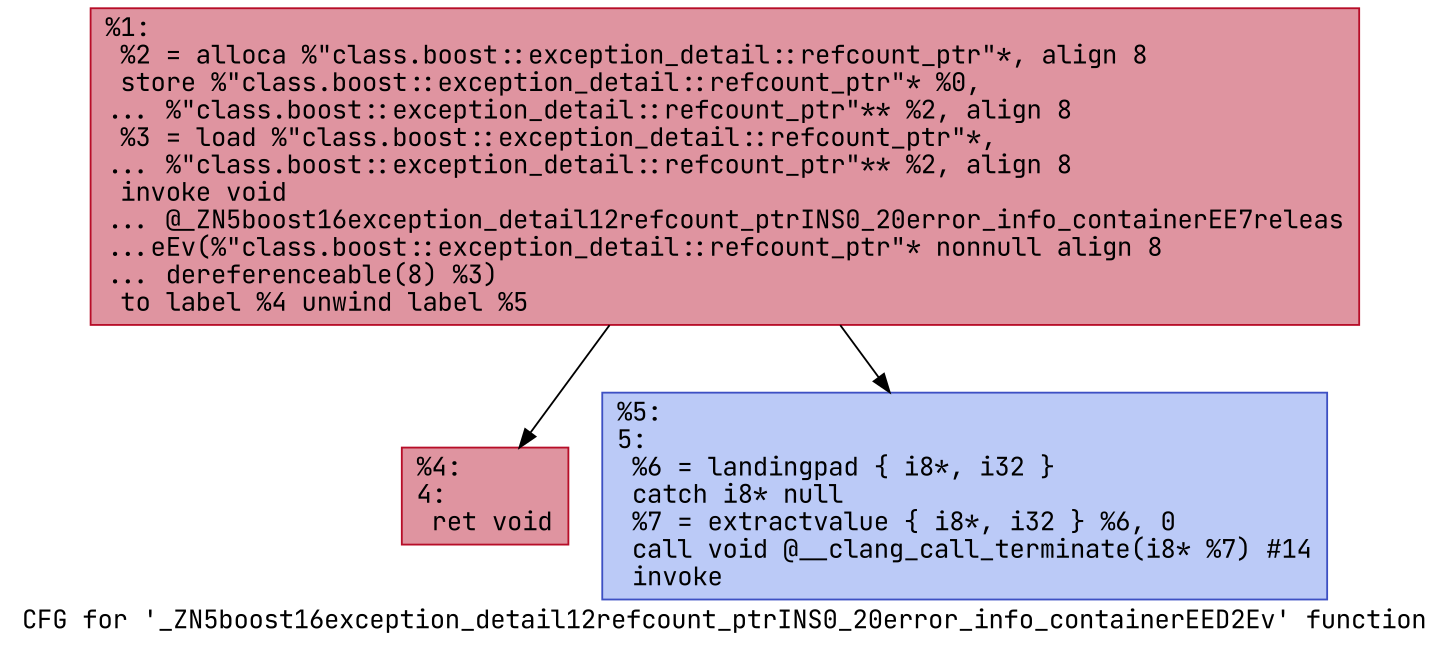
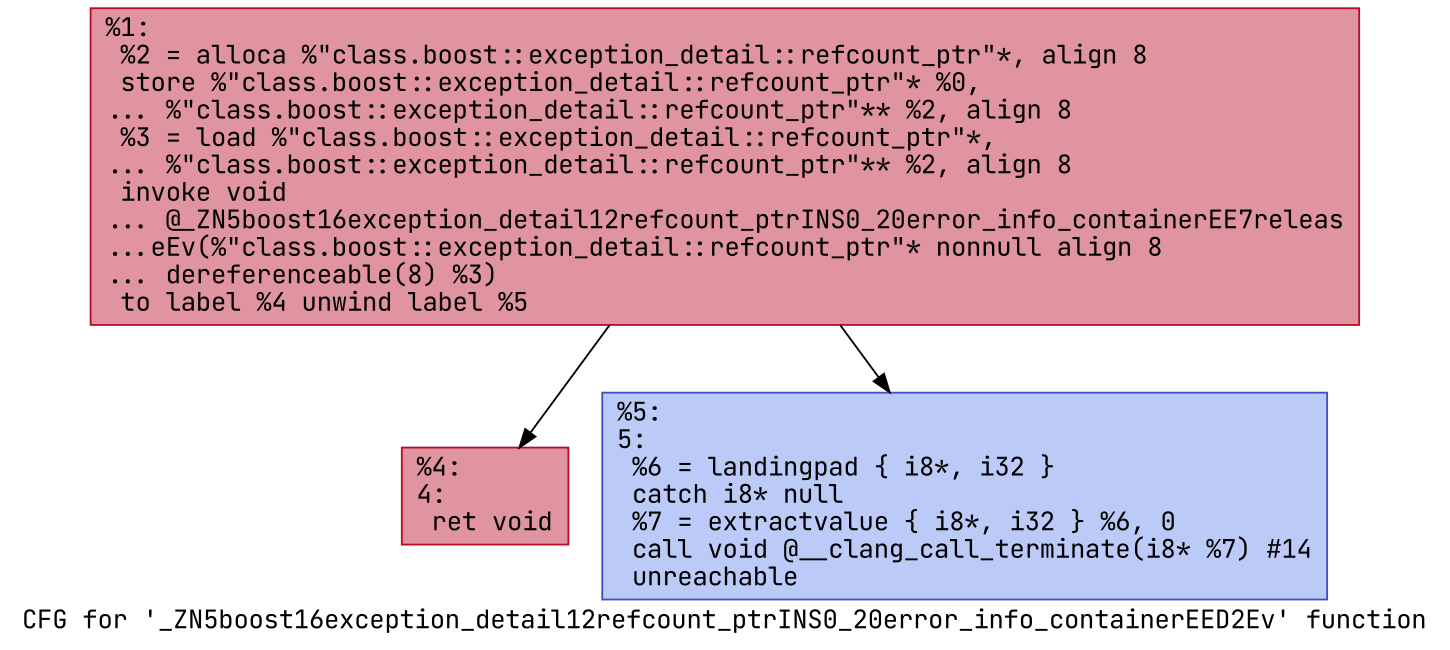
  digraph {
    label="CFG for '_ZN5boost16exception_detail12refcount_ptrINS0_20error_info_containerEED2Ev' function"
    fontname="JetBrains Mono"
    node [color="#b70d28ff" fillcolor="#b70d2870" shape=record style=filled fontname="JetBrains Mono"]
    edge [fontname="JetBrains Mono"]
    n1 [label="{%1:\l  %2 = alloca %\"class.boost::exception_detail::refcount_ptr\"*, align 8\l  store %\"class.boost::exception_detail::refcount_ptr\"* %0,\l... %\"class.boost::exception_detail::refcount_ptr\"** %2, align 8\l  %3 = load %\"class.boost::exception_detail::refcount_ptr\"*,\l... %\"class.boost::exception_detail::refcount_ptr\"** %2, align 8\l  invoke void\l... @_ZN5boost16exception_detail12refcount_ptrINS0_20error_info_containerEE7releas\l...eEv(%\"class.boost::exception_detail::refcount_ptr\"* nonnull align 8\l... dereferenceable(8) %3)\l          to label %4 unwind label %5\l}"]
    n2 [label="{%4:\l4:                                                \l  ret void\l}"]
-   n3 [color="#3d50c3ff" fillcolor="#6687ed70" label="{%5:\l5:                                                \l  %6 = landingpad \{ i8*, i32 \}\l          catch i8* null\l  %7 = extractvalue \{ i8*, i32 \} %6, 0\l  call void @__clang_call_terminate(i8* %7) #14\l  invoke\l}"]
+   n3 [color="#3d50c3ff" fillcolor="#6687ed70" label="{%5:\l5:                                                \l  %6 = landingpad \{ i8*, i32 \}\l          catch i8* null\l  %7 = extractvalue \{ i8*, i32 \} %6, 0\l  call void @__clang_call_terminate(i8* %7) #14\l  unreachable\l}"]
    n1 -> n2
    n1 -> n3
  }
